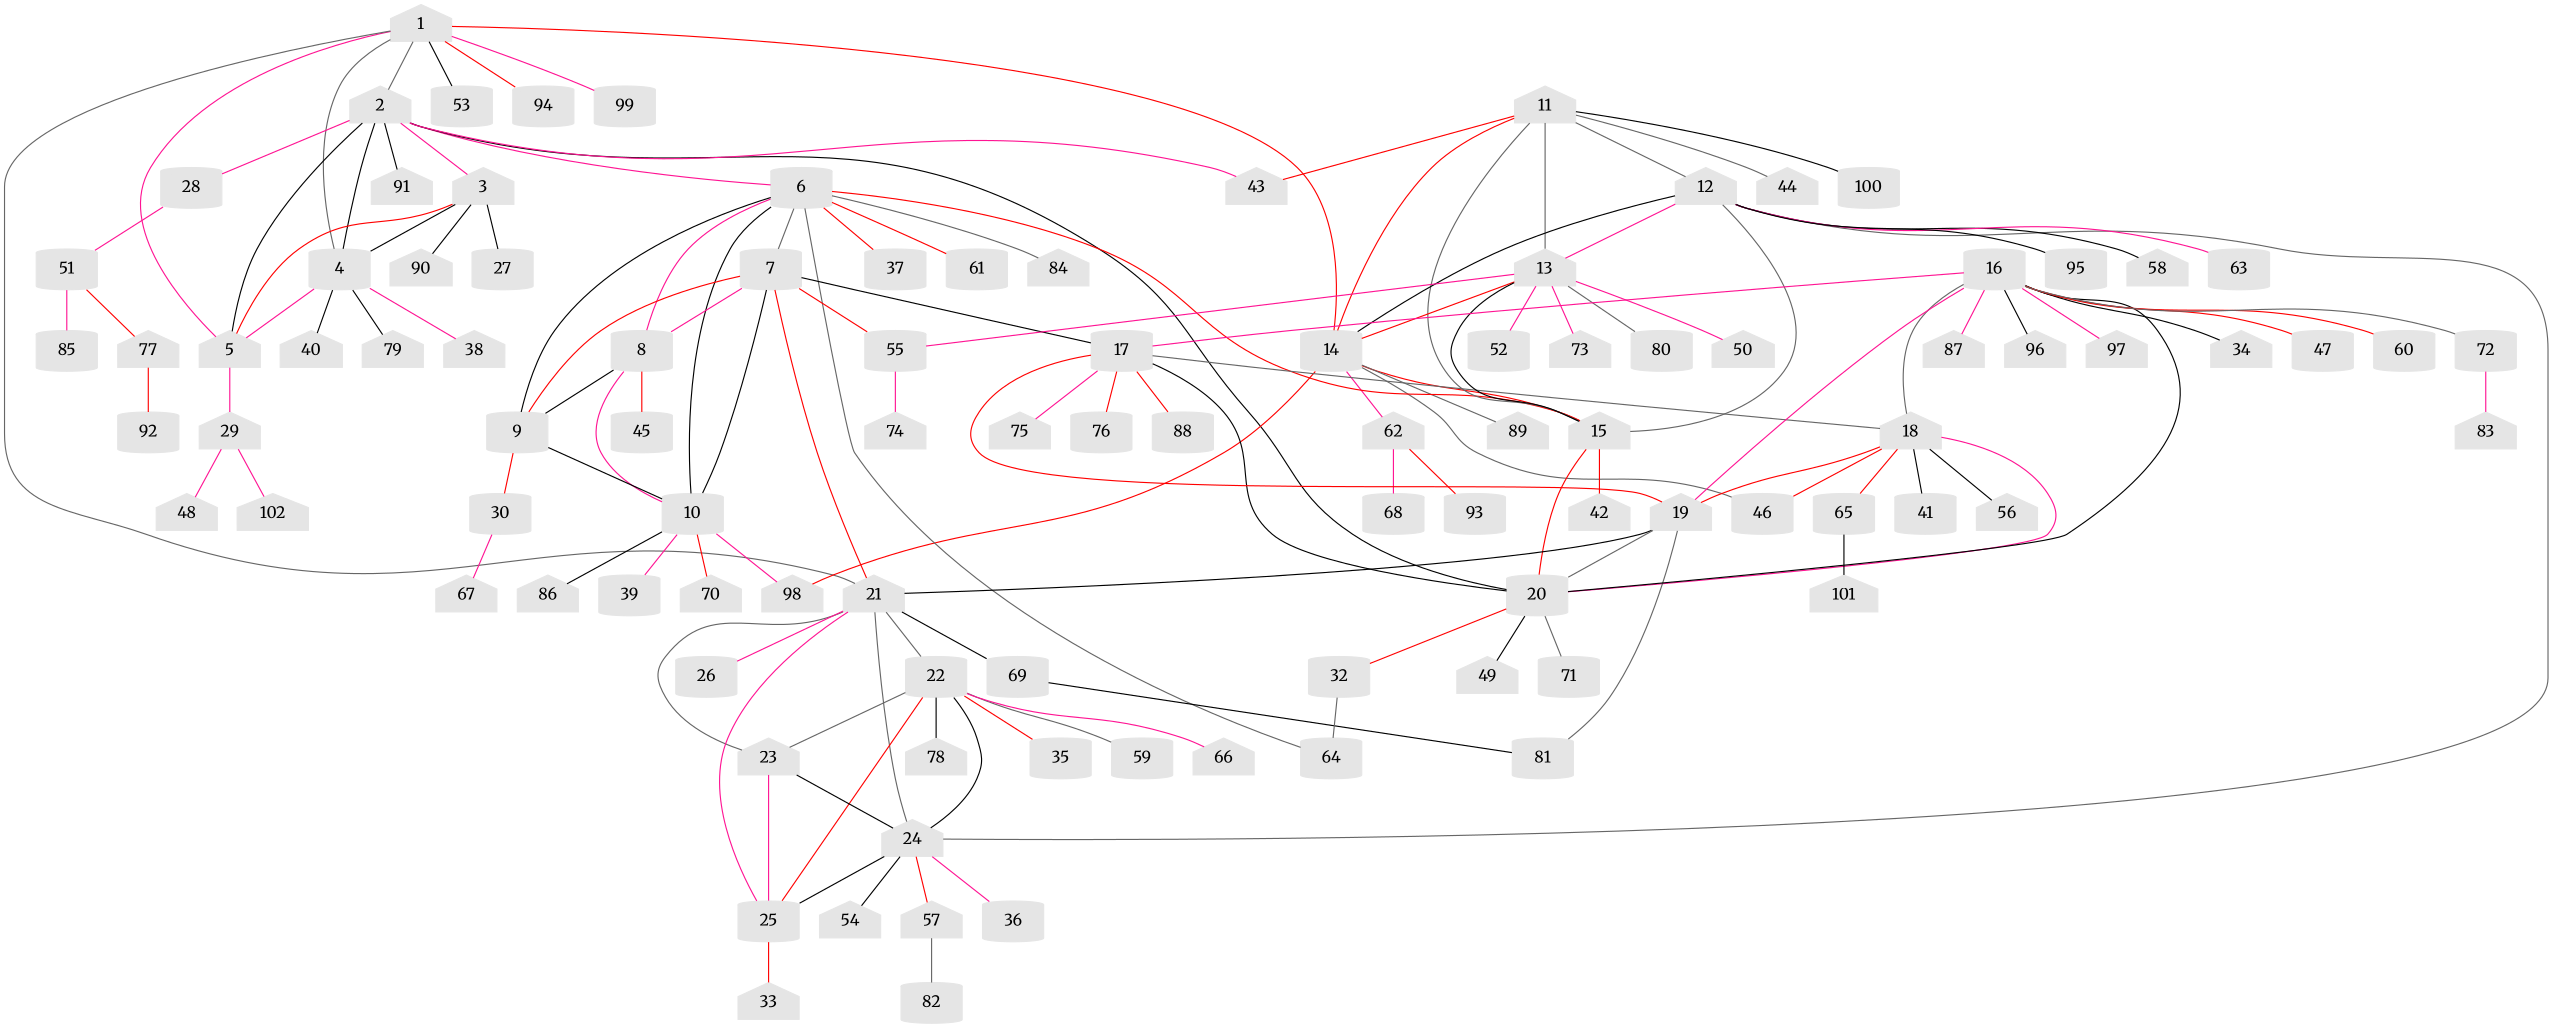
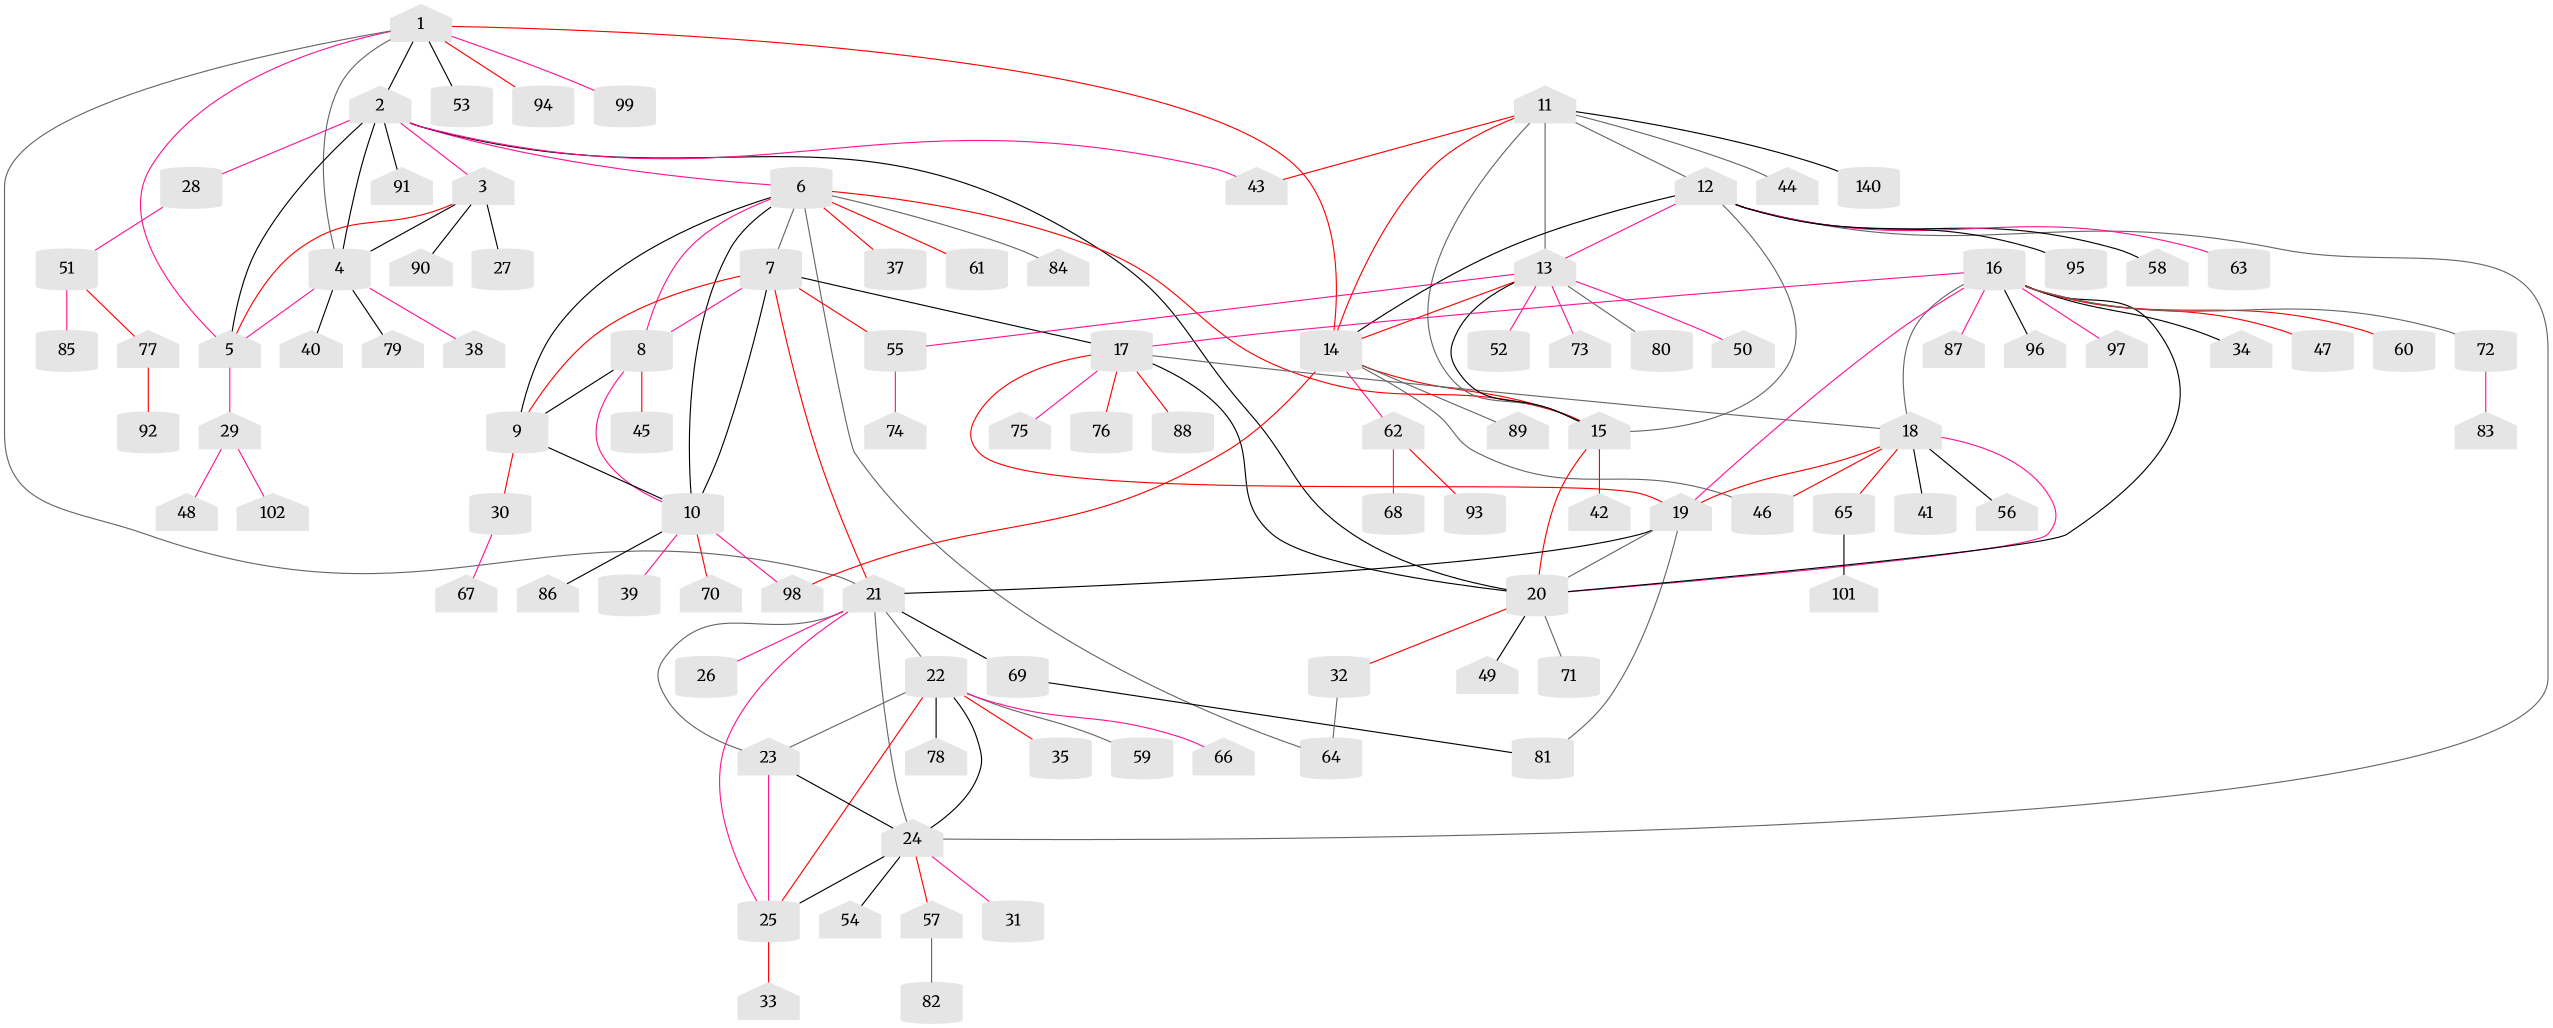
  graph {
    fontname=Merriweather
    node [color=gray90 fontname=Merriweather shape=cylinder style=filled]
    edge [color=deeppink fontname=Merriweather]
    1 [shape=house]
    2 [shape=house]
    4
    5 [shape=house]
    14
    21 [shape=house]
    53
    94
    99
    3 [shape=house]
    6
    20
    28
    43 [shape=house]
    91 [shape=house]
    27
    90 [shape=house]
    38 [shape=house]
    40 [shape=house]
    79 [shape=house]
    29 [shape=house]
    15 [shape=house]
    98 [shape=house]
    46
    62 [shape=house]
    89 [shape=house]
    24 [shape=house]
    22
    23 [shape=house]
    25
    26
    69
    7
    8
    9
    10
    37
    61
    64
    84 [shape=house]
    32
    49 [shape=house]
    71
    51
    48 [shape=house]
    102 [shape=house]
    17
    55
    45
    30
    39
    70 [shape=house]
    86 [shape=house]
    42 [shape=house]
    18 [shape=house]
    19 [shape=house]
    75 [shape=house]
    76
    88
    74 [shape=house]
    67 [shape=house]
    11 [shape=house]
    12 [shape=house]
    13 [shape=house]
    44 [shape=house]
-   100
+   100 [label=140]
    58 [shape=house]
    63
    95
    50 [shape=house]
    52
    73 [shape=house]
    80
-   36
+   36 [label=31]
    54 [shape=house]
    57 [shape=house]
    68
    93
    16
    34 [shape=house]
    47
    60
    72
    87 [shape=house]
    96 [shape=house]
    97 [shape=house]
    41
    56 [shape=house]
    65
    81
    83 [shape=house]
    101 [shape=house]
    35
    59
    66 [shape=house]
    78 [shape=house]
    33 [shape=house]
    82
    77 [shape=house]
    85
    92
-   1 -- 2 [color=gray40]
+   1 -- 2 [color=black]
    1 -- 4 [color=gray40]
    1 -- 5
    1 -- 14 [color=red]
    1 -- 21 [color=gray40]
    1 -- 53 [color=black]
    1 -- 94 [color=red]
    1 -- 99
    2 -- 4 [color=black]
    2 -- 5 [color=black]
    2 -- 3
    2 -- 6
    2 -- 20 [color=black]
    2 -- 28
    2 -- 43
    2 -- 91 [color=black]
    4 -- 5
    4 -- 38
    4 -- 40 [color=black]
    4 -- 79 [color=black]
    5 -- 29
    14 -- 15 [color=red]
    14 -- 98 [color=red]
    14 -- 46 [color=gray40]
    14 -- 62
    14 -- 89 [color=gray40]
    21 -- 24 [color=gray40]
    21 -- 22 [color=gray40]
    21 -- 23 [color=gray40]
    21 -- 25
    21 -- 26
    21 -- 69 [color=black]
    3 -- 4 [color=black]
    3 -- 5 [color=red]
    3 -- 27 [color=black]
    3 -- 90 [color=black]
    6 -- 15 [color=red]
    6 -- 7 [color=gray40]
    6 -- 8
    6 -- 9 [color=black]
    6 -- 10 [color=black]
    6 -- 37 [color=red]
    6 -- 61 [color=red]
    6 -- 64 [color=gray40]
    6 -- 84 [color=gray40]
    20 -- 32 [color=red]
    20 -- 49 [color=black]
    20 -- 71 [color=gray40]
    28 -- 51
    29 -- 48
    29 -- 102
    15 -- 20 [color=red]
    15 -- 42 [color=red]
    62 -- 68
    62 -- 93 [color=red]
    24 -- 25 [color=black]
    24 -- 36
    24 -- 54 [color=black]
    24 -- 57 [color=red]
    22 -- 24 [color=black]
    22 -- 23 [color=gray40]
    22 -- 25 [color=red]
    22 -- 35 [color=red]
    22 -- 59 [color=gray40]
    22 -- 66
    22 -- 78 [color=black]
    23 -- 24 [color=black]
    23 -- 25
    25 -- 33 [color=red]
    69 -- 81 [color=black]
    7 -- 21 [color=red]
    7 -- 8
    7 -- 9 [color=red]
    7 -- 10 [color=black]
    7 -- 17 [color=black]
    7 -- 55 [color=red]
    8 -- 9 [color=black]
    8 -- 10
    8 -- 45 [color=red]
    9 -- 10 [color=black]
    9 -- 30 [color=red]
    10 -- 98
    10 -- 39
    10 -- 70 [color=red]
    10 -- 86 [color=black]
    32 -- 64 [color=gray40]
    51 -- 77 [color=red]
    51 -- 85
    17 -- 20 [color=black]
    17 -- 18 [color=gray40]
    17 -- 19 [color=red]
    17 -- 75
    17 -- 76 [color=red]
    17 -- 88 [color=red]
    55 -- 74
    30 -- 67
    18 -- 20
    18 -- 46 [color=red]
    18 -- 19 [color=red]
    18 -- 41 [color=black]
    18 -- 56 [color=black]
    18 -- 65 [color=red]
    19 -- 21 [color=black]
    19 -- 20 [color=gray40]
    19 -- 81 [color=gray40]
    11 -- 14 [color=red]
    11 -- 43 [color=red]
    11 -- 15 [color=gray40]
    11 -- 12 [color=gray40]
    11 -- 13 [color=gray40]
    11 -- 44 [color=gray40]
    11 -- 100 [color=black]
    12 -- 14 [color=black]
    12 -- 15 [color=gray40]
    12 -- 24 [color=gray40]
    12 -- 13
    12 -- 58 [color=black]
    12 -- 63
    12 -- 95 [color=black]
    13 -- 14 [color=red]
    13 -- 15 [color=black]
    13 -- 55
    13 -- 50
    13 -- 52
    13 -- 73
    13 -- 80 [color=gray40]
    57 -- 82 [color=gray40]
    16 -- 20 [color=black]
    16 -- 17
    16 -- 18 [color=gray40]
    16 -- 19
    16 -- 34 [color=black]
    16 -- 47 [color=red]
    16 -- 60 [color=red]
    16 -- 72 [color=gray40]
    16 -- 87
    16 -- 96 [color=black]
    16 -- 97
    72 -- 83
    65 -- 101 [color=black]
    77 -- 92 [color=red]
  }
